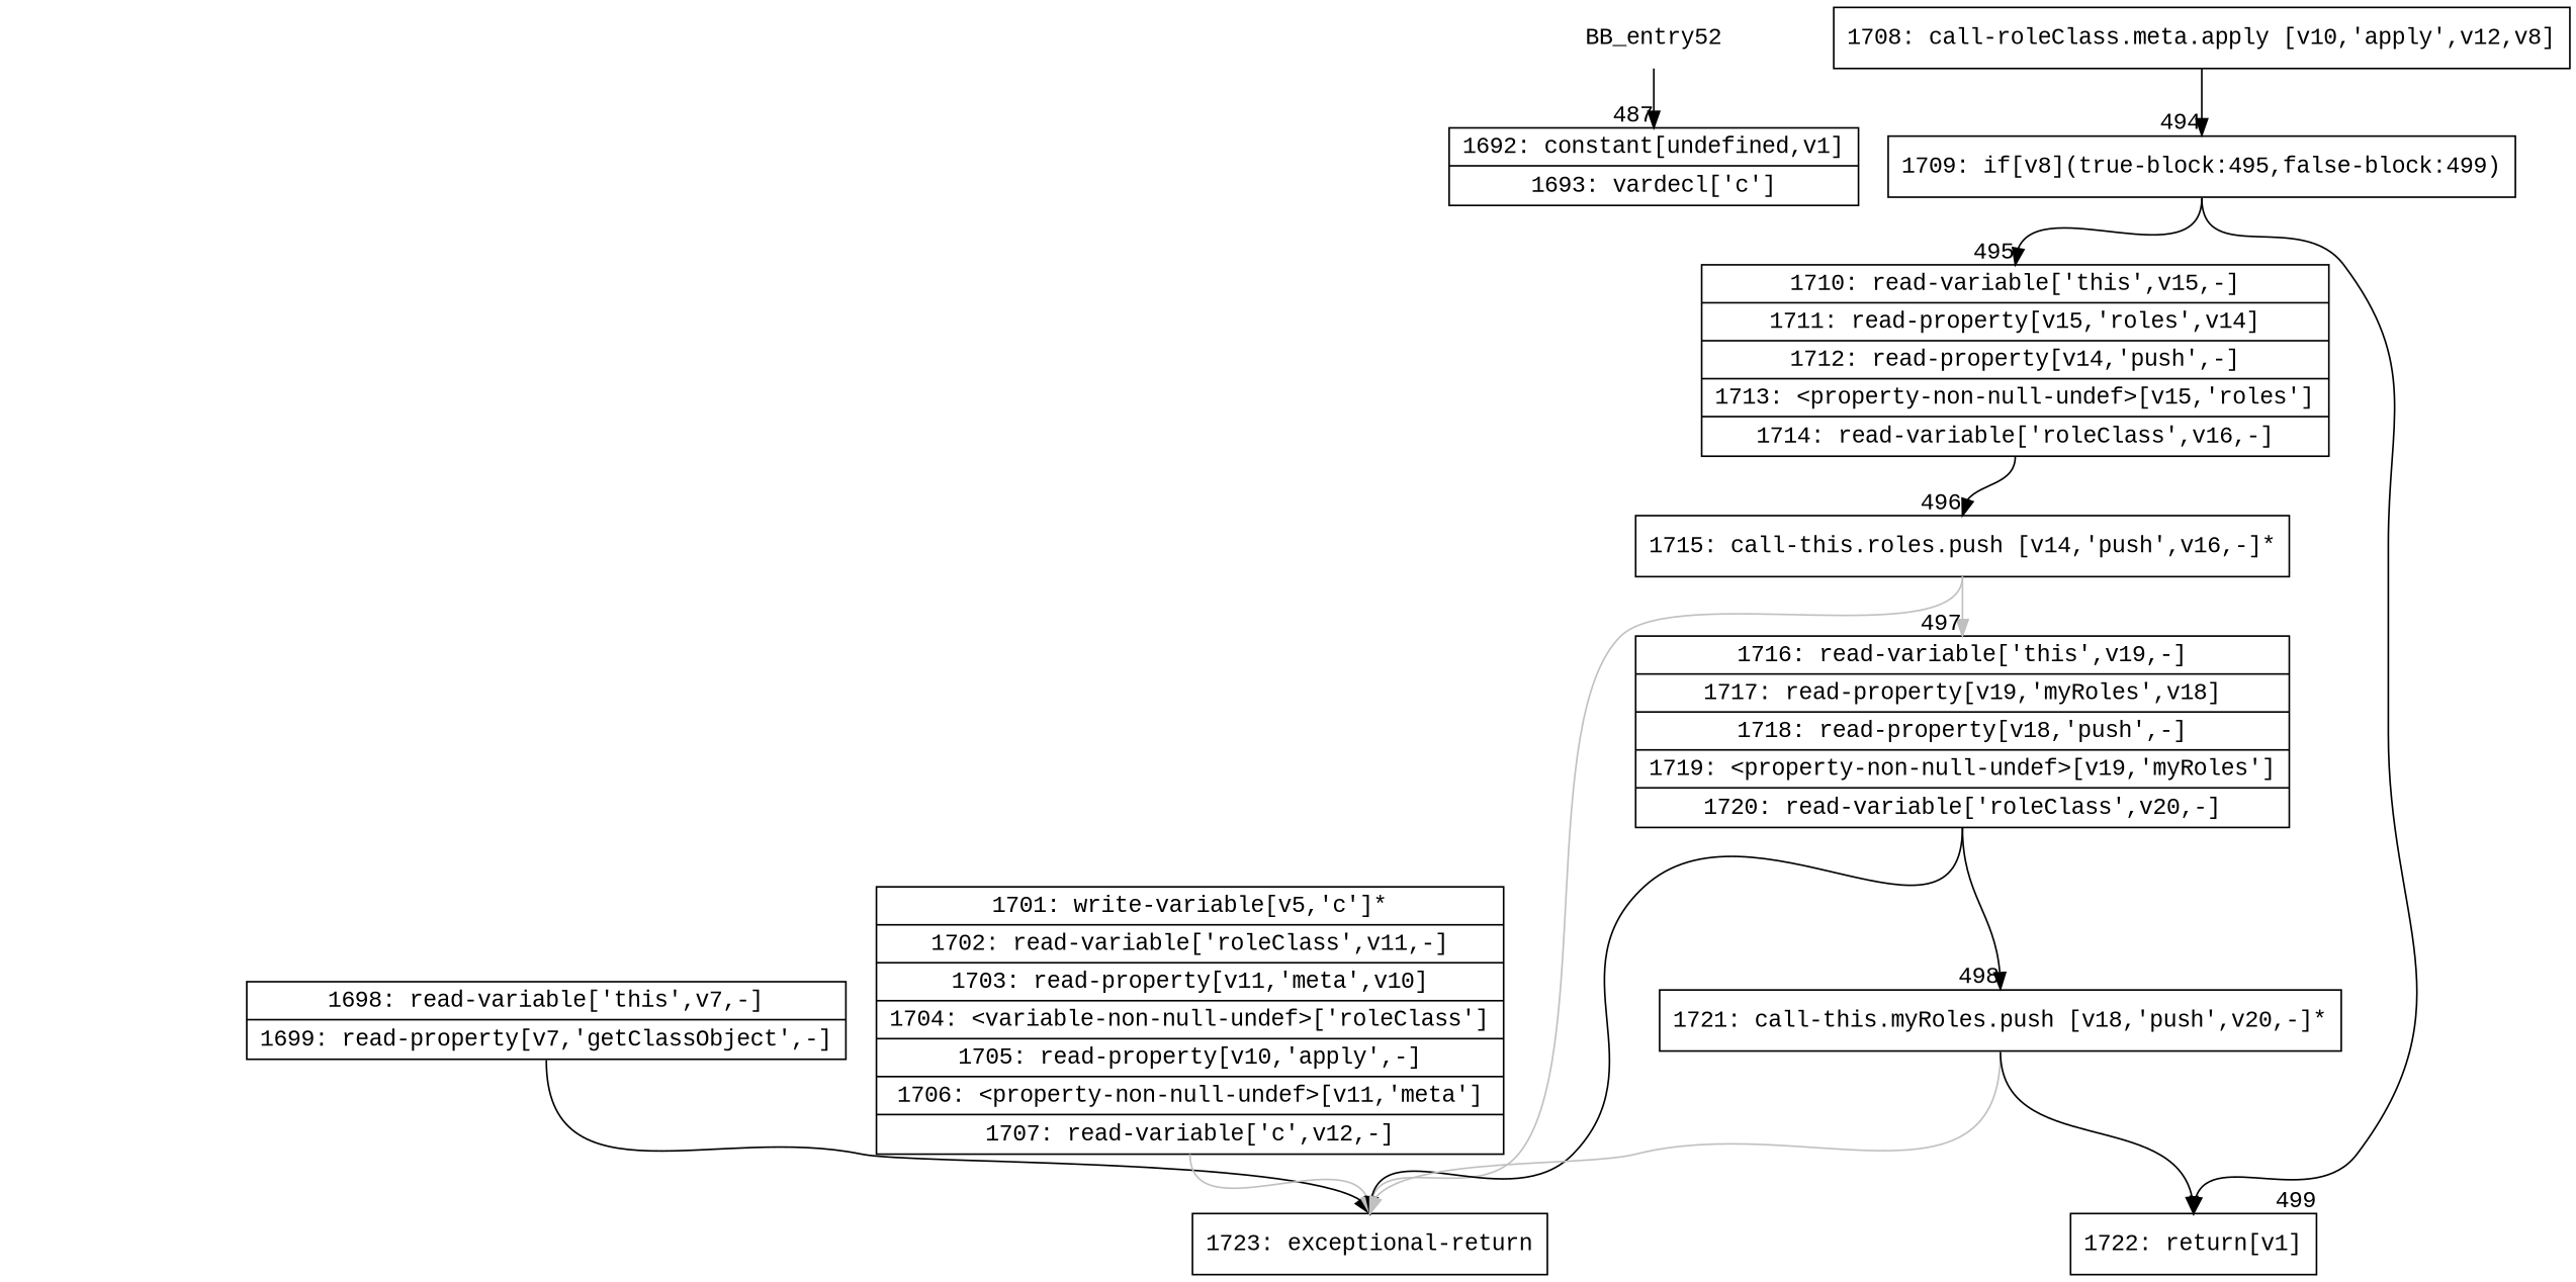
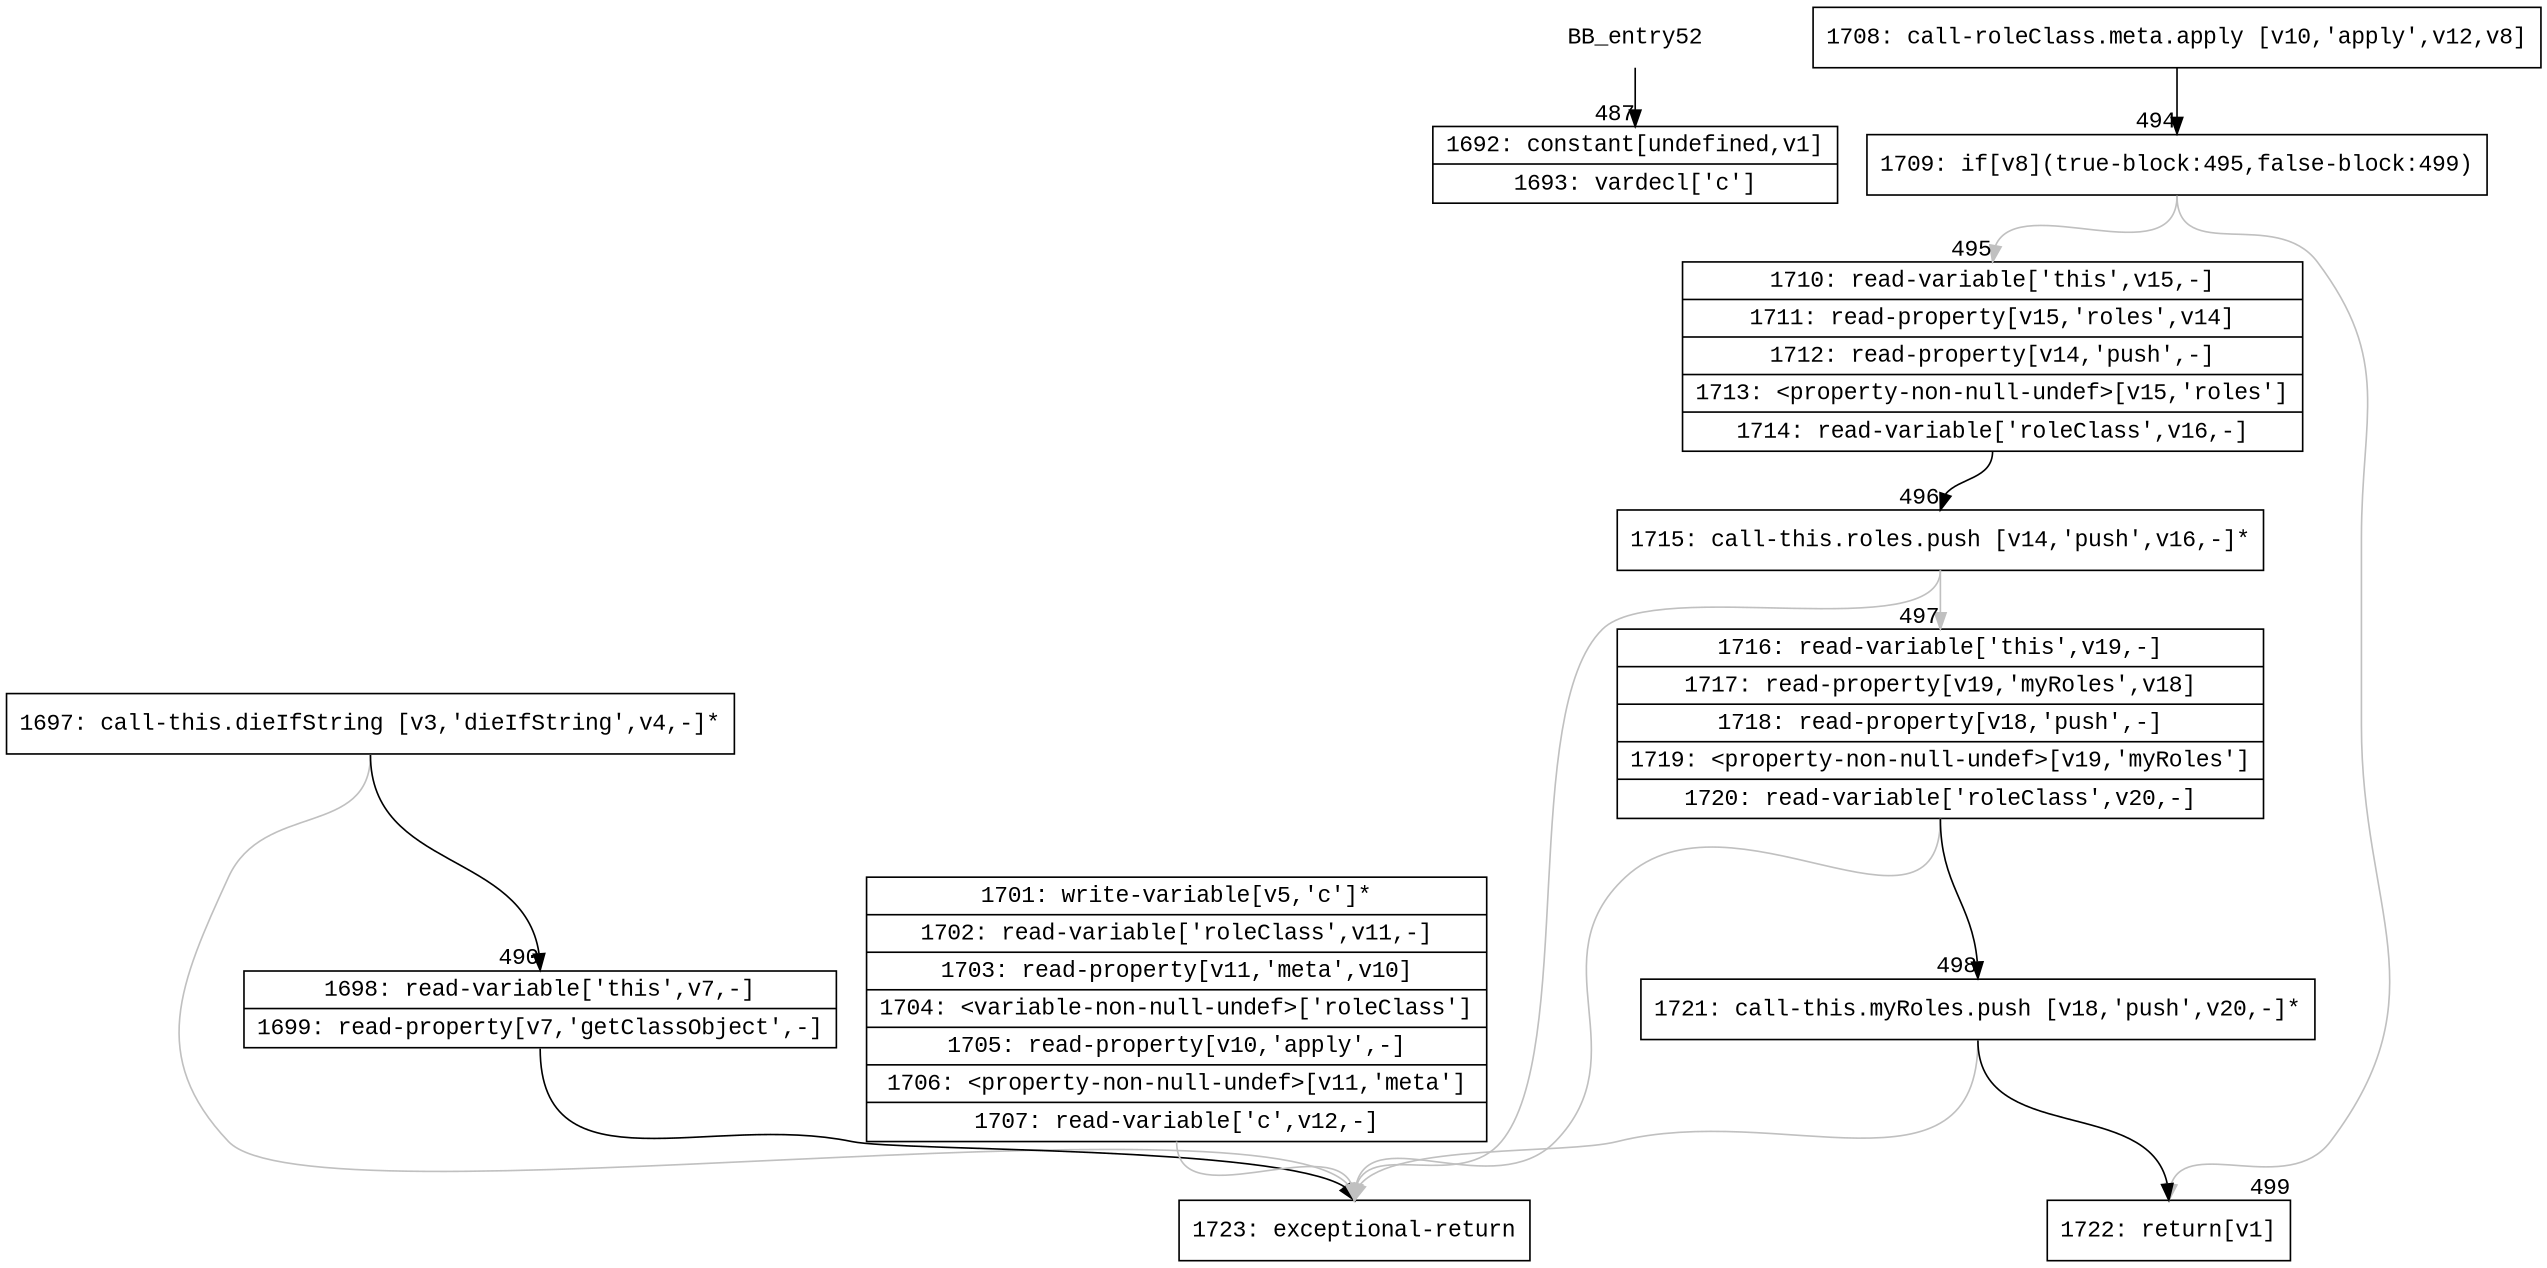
  digraph {
    fontname="Liberation Mono"
    rankdir=TD
    node [fontname="Liberation Mono" shape=record]
    edge [fontname="Liberation Mono" headport=n tailport=s]
    n1 [label=BB_entry52 shape=none]
    n2 [label="{1692: constant[undefined,v1]|1693: vardecl['c']}"]
+   n3 [label="{1697: call-this.dieIfString [v3,'dieIfString',v4,-]*}"]
    n4 [label="{1723: exceptional-return}"]
    n5 [label="{1698: read-variable['this',v7,-]|1699: read-property[v7,'getClassObject',-]}"]
    n6 [label="{1701: write-variable[v5,'c']*|1702: read-variable['roleClass',v11,-]|1703: read-property[v11,'meta',v10]|1704: \<variable-non-null-undef\>['roleClass']|1705: read-property[v10,'apply',-]|1706: \<property-non-null-undef\>[v11,'meta']|1707: read-variable['c',v12,-]}"]
    n7 [label="{1708: call-roleClass.meta.apply [v10,'apply',v12,v8]}"]
    n8 [label="{1709: if[v8](true-block:495,false-block:499)}"]
    n9 [label="{1710: read-variable['this',v15,-]|1711: read-property[v15,'roles',v14]|1712: read-property[v14,'push',-]|1713: \<property-non-null-undef\>[v15,'roles']|1714: read-variable['roleClass',v16,-]}"]
    n10 [label="{1722: return[v1]}"]
    n11 [label="{1715: call-this.roles.push [v14,'push',v16,-]*}"]
    n12 [label="{1716: read-variable['this',v19,-]|1717: read-property[v19,'myRoles',v18]|1718: read-property[v18,'push',-]|1719: \<property-non-null-undef\>[v19,'myRoles']|1720: read-variable['roleClass',v20,-]}"]
    n13 [label="{1721: call-this.myRoles.push [v18,'push',v20,-]*}"]
    n1 -> n2 [headlabel="    487"]
+   n3 -> n4 [color=gray]
+   n3 -> n5 [headlabel="      490"]
    n5 -> n4 [color=black]
    n6 -> n4 [color=gray]
    n7 -> n8 [headlabel="      494"]
-   n8 -> n9 [headlabel="      495"]
-   n8 -> n10 [headlabel="      499"]
+   n8 -> n9 [headlabel="      495" color=gray]
+   n8 -> n10 [headlabel="      499" color=gray]
    n9 -> n11 [headlabel="      496"]
    n11 -> n4 [color=gray]
    n11 -> n12 [color=gray headlabel="      497"]
-   n12 -> n4 [color=black]
+   n12 -> n4 [color=gray]
    n12 -> n13 [headlabel="      498"]
    n13 -> n4 [color=gray]
    n13 -> n10
  }
